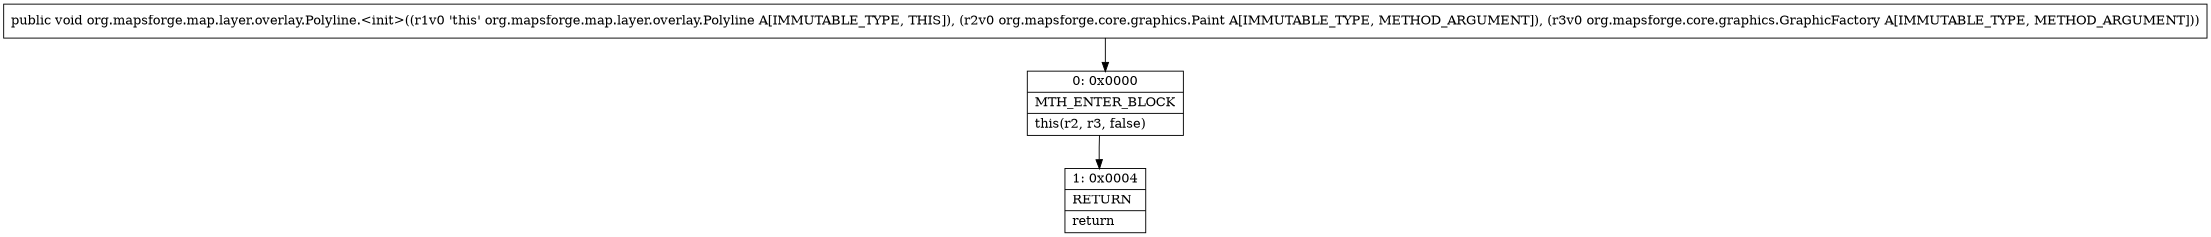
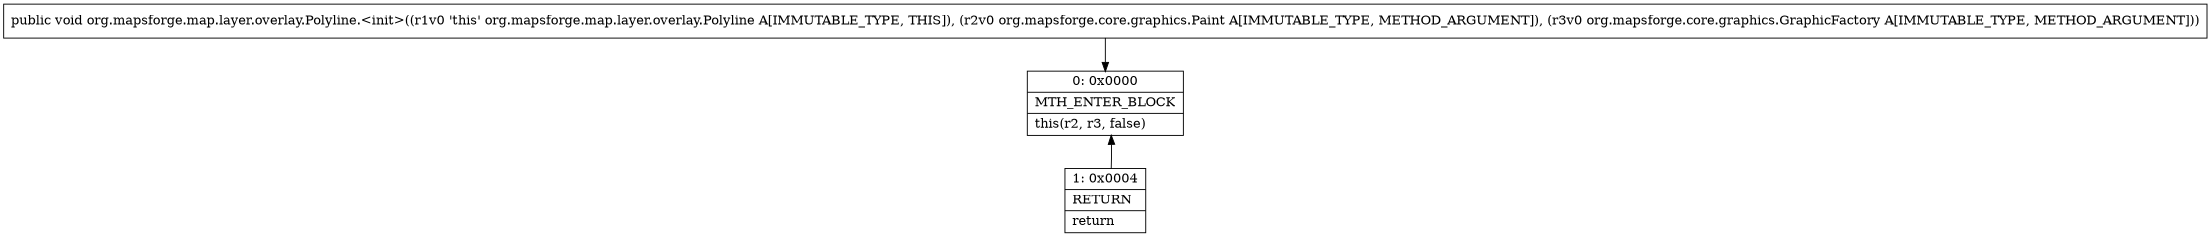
  digraph {
    node [shape=record]
    n1 [label="{0\:\ 0x0000|MTH_ENTER_BLOCK\l|this(r2, r3, false)\l}"]
    n2 [label="{1\:\ 0x0004|RETURN\l|return\l}"]
    n3 [label="{public void org.mapsforge.map.layer.overlay.Polyline.\<init\>((r1v0 'this' org.mapsforge.map.layer.overlay.Polyline A[IMMUTABLE_TYPE, THIS]), (r2v0 org.mapsforge.core.graphics.Paint A[IMMUTABLE_TYPE, METHOD_ARGUMENT]), (r3v0 org.mapsforge.core.graphics.GraphicFactory A[IMMUTABLE_TYPE, METHOD_ARGUMENT])) }"]
-   n1 -> n2
+   n2 -> n1
    n3 -> n1
  }
